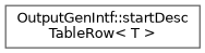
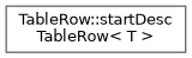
  digraph {
    rankdir=TB
-   n1 [color=grey40 fillcolor=white fontname=Helvetica fontsize=10 height=0.2 label="OutputGenIntf::startDesc\lTableRow\< T \>" shape=box style=filled width=0.4]
+   n1 [color=grey40 fillcolor=white fontname=Helvetica fontsize=10 height=0.2 label="TableRow::startDesc\lTableRow\< T \>" shape=box style=filled width=0.4]
  }
